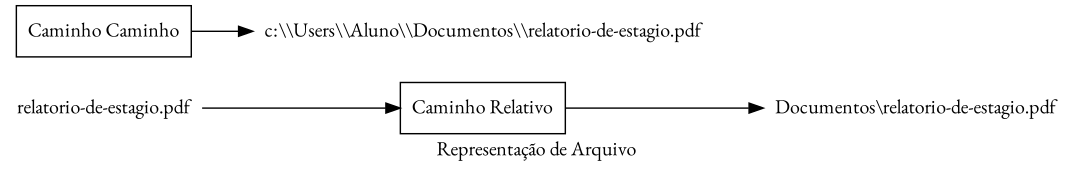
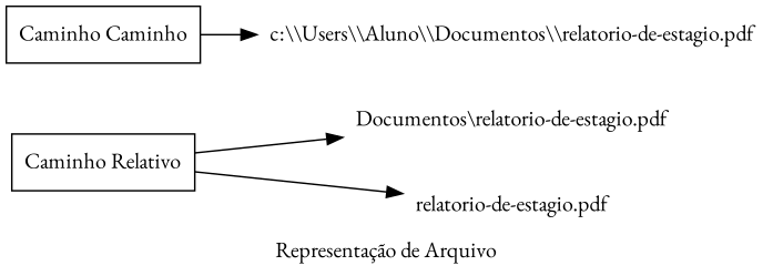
  digraph {
    fontname="EB Garamond"
    label="Representação de Arquivo"
    rankdir=LR
    node [fontname="EB Garamond" shape=none]
    edge [fontname="EB Garamond"]
    n1 [label="Caminho Relativo" shape=box]
    n2 [label="Documentos\\relatorio-de-estagio.pdf"]
    n3 [label="relatorio-de-estagio.pdf"]
    n4 [label="Caminho Caminho" shape=box]
    n5 [label="c:\\\\Users\\\\Aluno\\\\Documentos\\\\relatorio-de-estagio.pdf"]
    n1 -> n2
-   n3 -> n1
+   n1 -> n3
    n4 -> n5
  }
